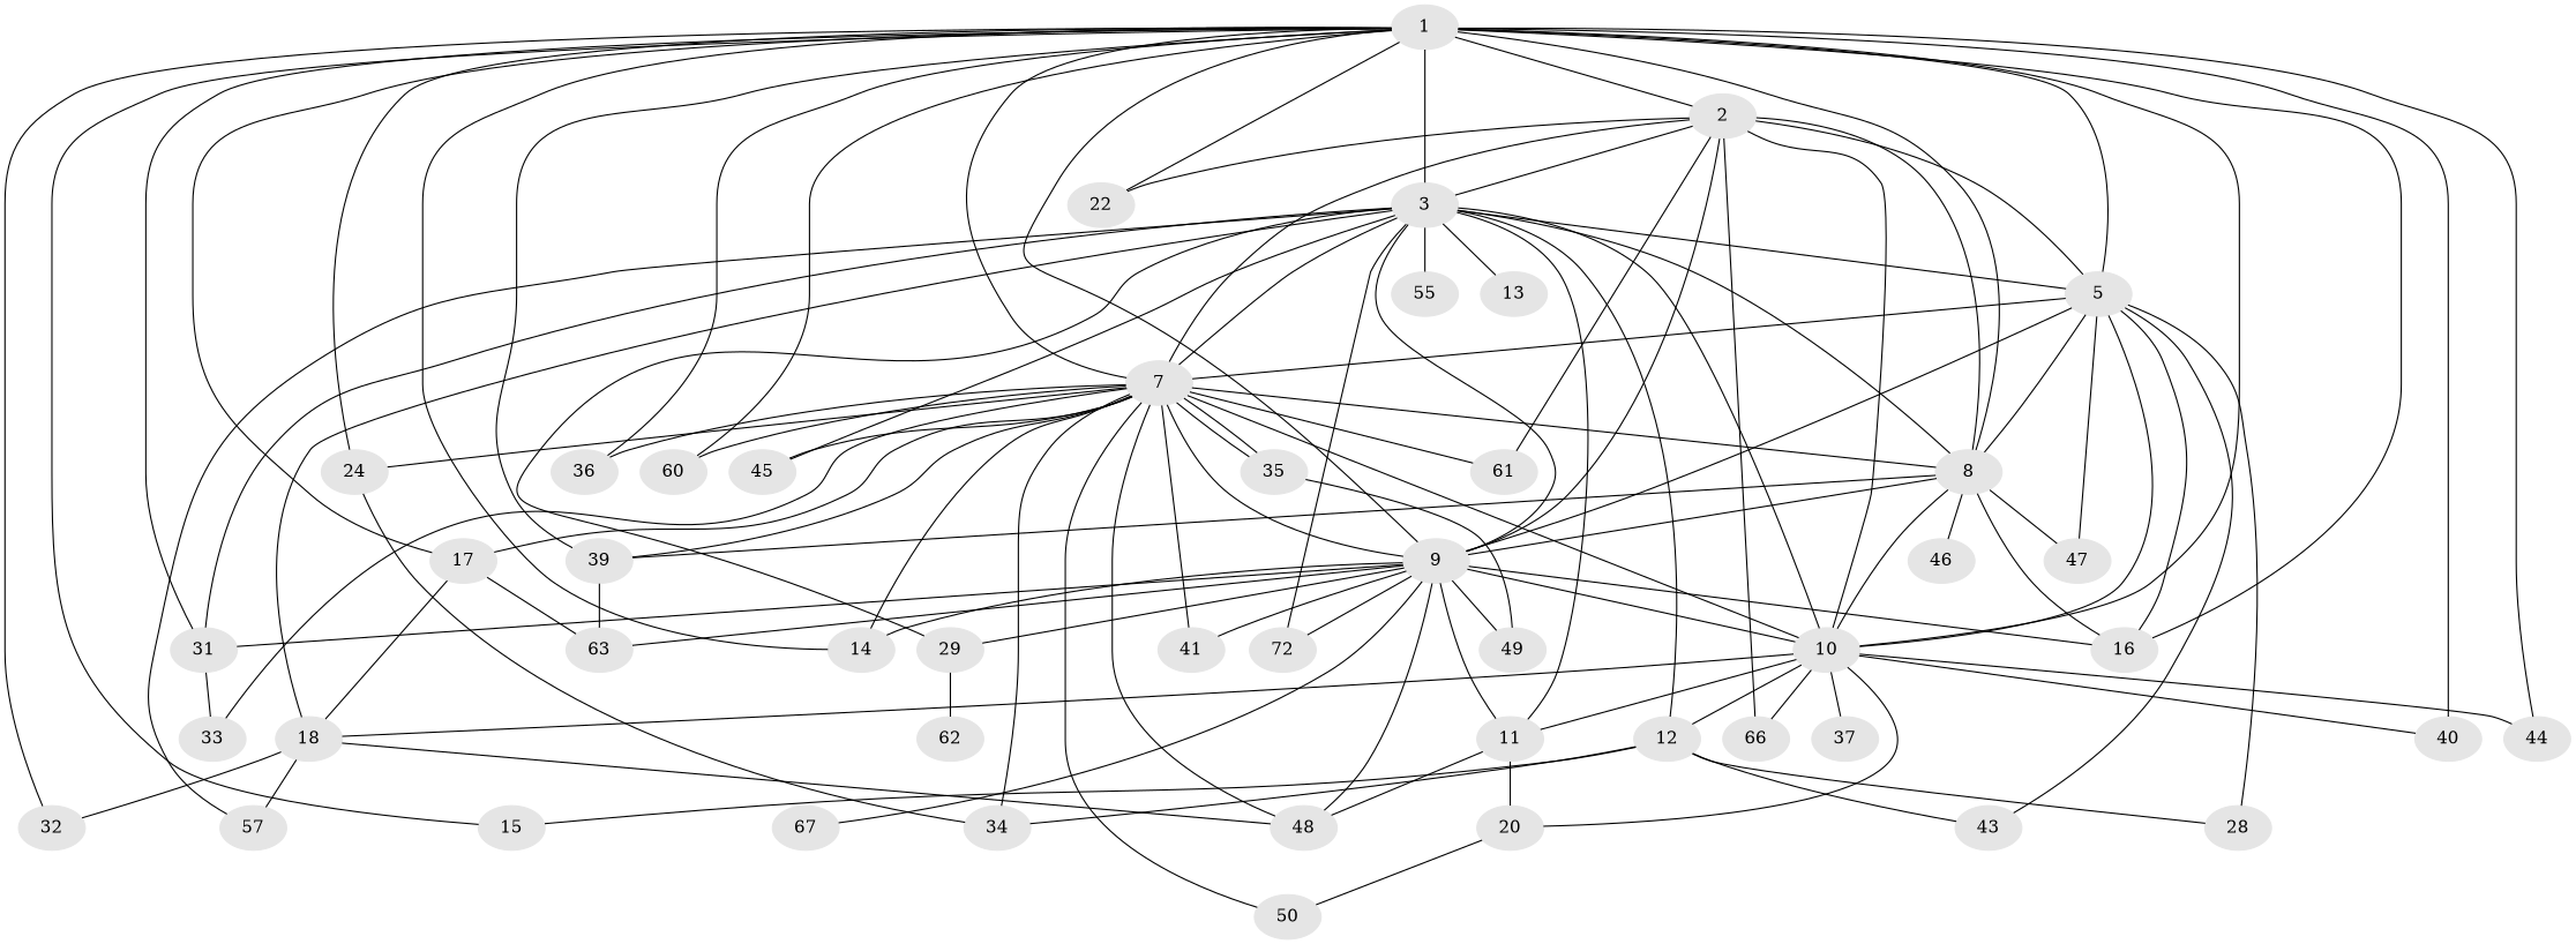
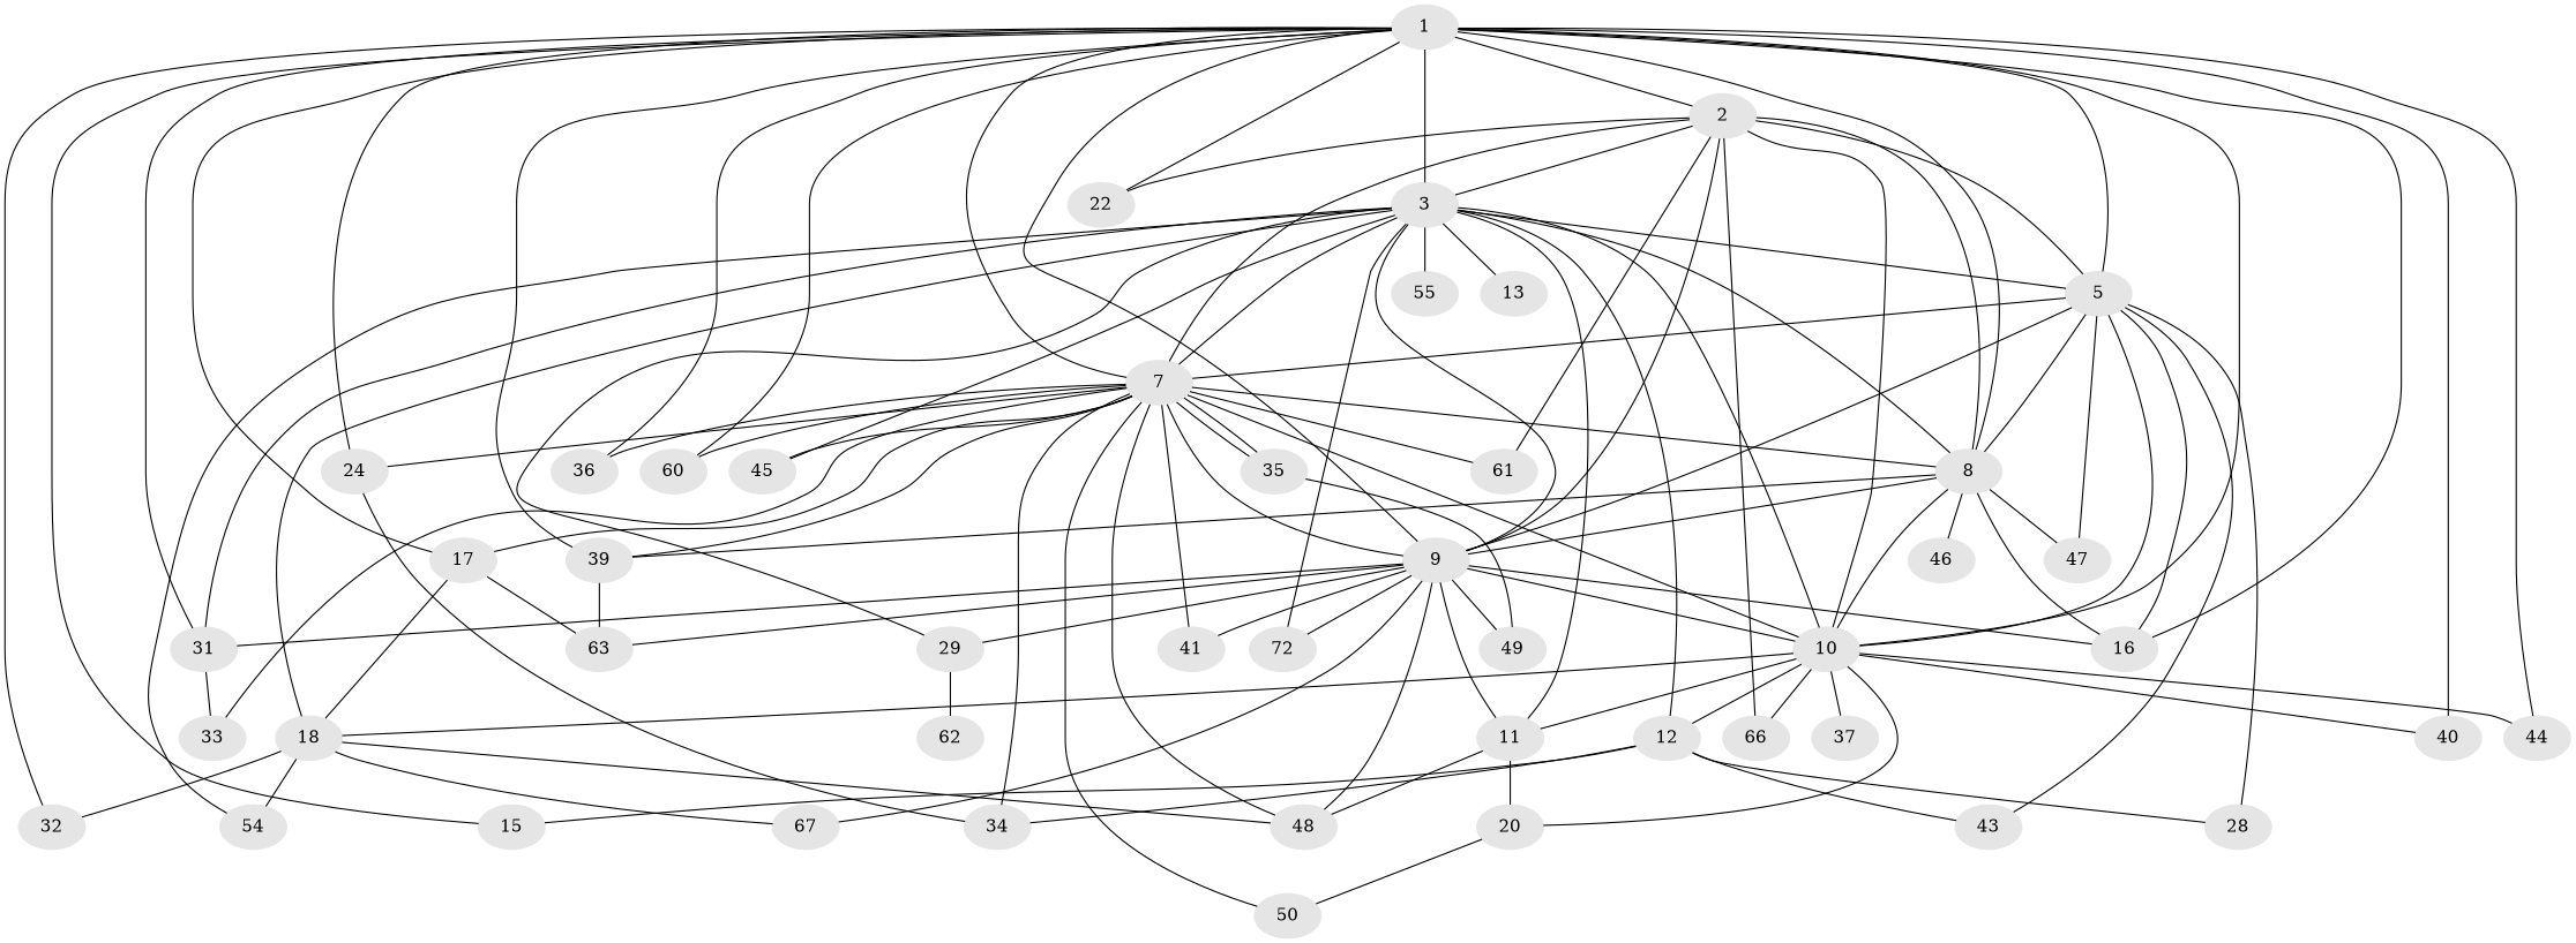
  graph {
    node [color=gray90 style=filled]
    1 [super="+6"]
    2 [super="+26"]
    3 [super="+4"]
    5 [super="+59"]
    7 [super="+19"]
    8 [super="+38"]
    9 [super="+65"]
    10 [super="+27"]
-   14
    15
    16 [super="+23"]
    17
    22
    24 [super="+53"]
    31 [super="+56"]
    32
    36
    39 [super="+58"]
    40
    44 [super="+54"]
    60
    61
    66
    11 [super="+52"]
    12 [super="+21"]
    13
    18 [super="+30"]
    29
    n29 [label=72]
    45
    55
-   57
+   57 [label=54]
    28
    43
    47
    33
    34
    35
    41
    48 [super="+51"]
    50
    46
    49
    63 [super="+64"]
    67
    37
    20 [super="+25"]
    62
    1 -- 2 [weight=2]
    1 -- 3 [weight=4]
    1 -- 5 [weight=2]
    1 -- 7 [weight=2]
    1 -- 8 [weight=2]
    1 -- 9 [weight=2]
    1 -- 10 [weight=2]
-   1 -- 14
    1 -- 15
    1 -- 16
    1 -- 17
    1 -- 22
    1 -- 24
    1 -- 31
    1 -- 32
    1 -- 36
    1 -- 39
    1 -- 40
    1 -- 44
    1 -- 60
    2 -- 3 [weight=2]
    2 -- 5
    2 -- 7
    2 -- 8 [weight=2]
    2 -- 9
    2 -- 10
    2 -- 22
    2 -- 61
    2 -- 66
    3 -- 5 [weight=2]
    3 -- 7 [weight=2]
    3 -- 8 [weight=2]
    3 -- 9 [weight=2]
    3 -- 10 [weight=2]
    3 -- 31
    3 -- 11
    3 -- 12
    3 -- 13 [weight=2]
    3 -- 18
    3 -- 29
    3 -- n29
    3 -- 45
    3 -- 55 [weight=2]
    3 -- 57
    5 -- 7
    5 -- 8
    5 -- 9
    5 -- 10
    5 -- 16
    5 -- 28
    5 -- 43
    5 -- 47
    7 -- 8
    7 -- 9
    7 -- 10
-   7 -- 14
    7 -- 17
    7 -- 24
    7 -- 36
    7 -- 39
    7 -- 60
    7 -- 61
    7 -- 45
    7 -- 33
    7 -- 34
    7 -- 35
    7 -- 35
    7 -- 41
    7 -- 48
    7 -- 50
    8 -- 9
    8 -- 10 [weight=2]
    8 -- 16
    8 -- 39
    8 -- 47
    8 -- 46
    9 -- 10
-   9 -- 14
    9 -- 16
    9 -- 31
    9 -- 11
    9 -- 29
    9 -- n29
    9 -- 41
    9 -- 48
    9 -- 49
    9 -- 63
    9 -- 67
    10 -- 40
    10 -- 44
    10 -- 66
    10 -- 11
    10 -- 12 [weight=2]
    10 -- 18
    10 -- 37
    10 -- 20
    17 -- 18
    17 -- 63
    24 -- 34
    31 -- 33
    39 -- 63
    11 -- 48
    11 -- 20
    12 -- 15
    12 -- 28
    12 -- 43
    12 -- 34
    18 -- 32
    18 -- 57
    18 -- 48
+   18 -- 67
    29 -- 62
    35 -- 49
    20 -- 50
  }
